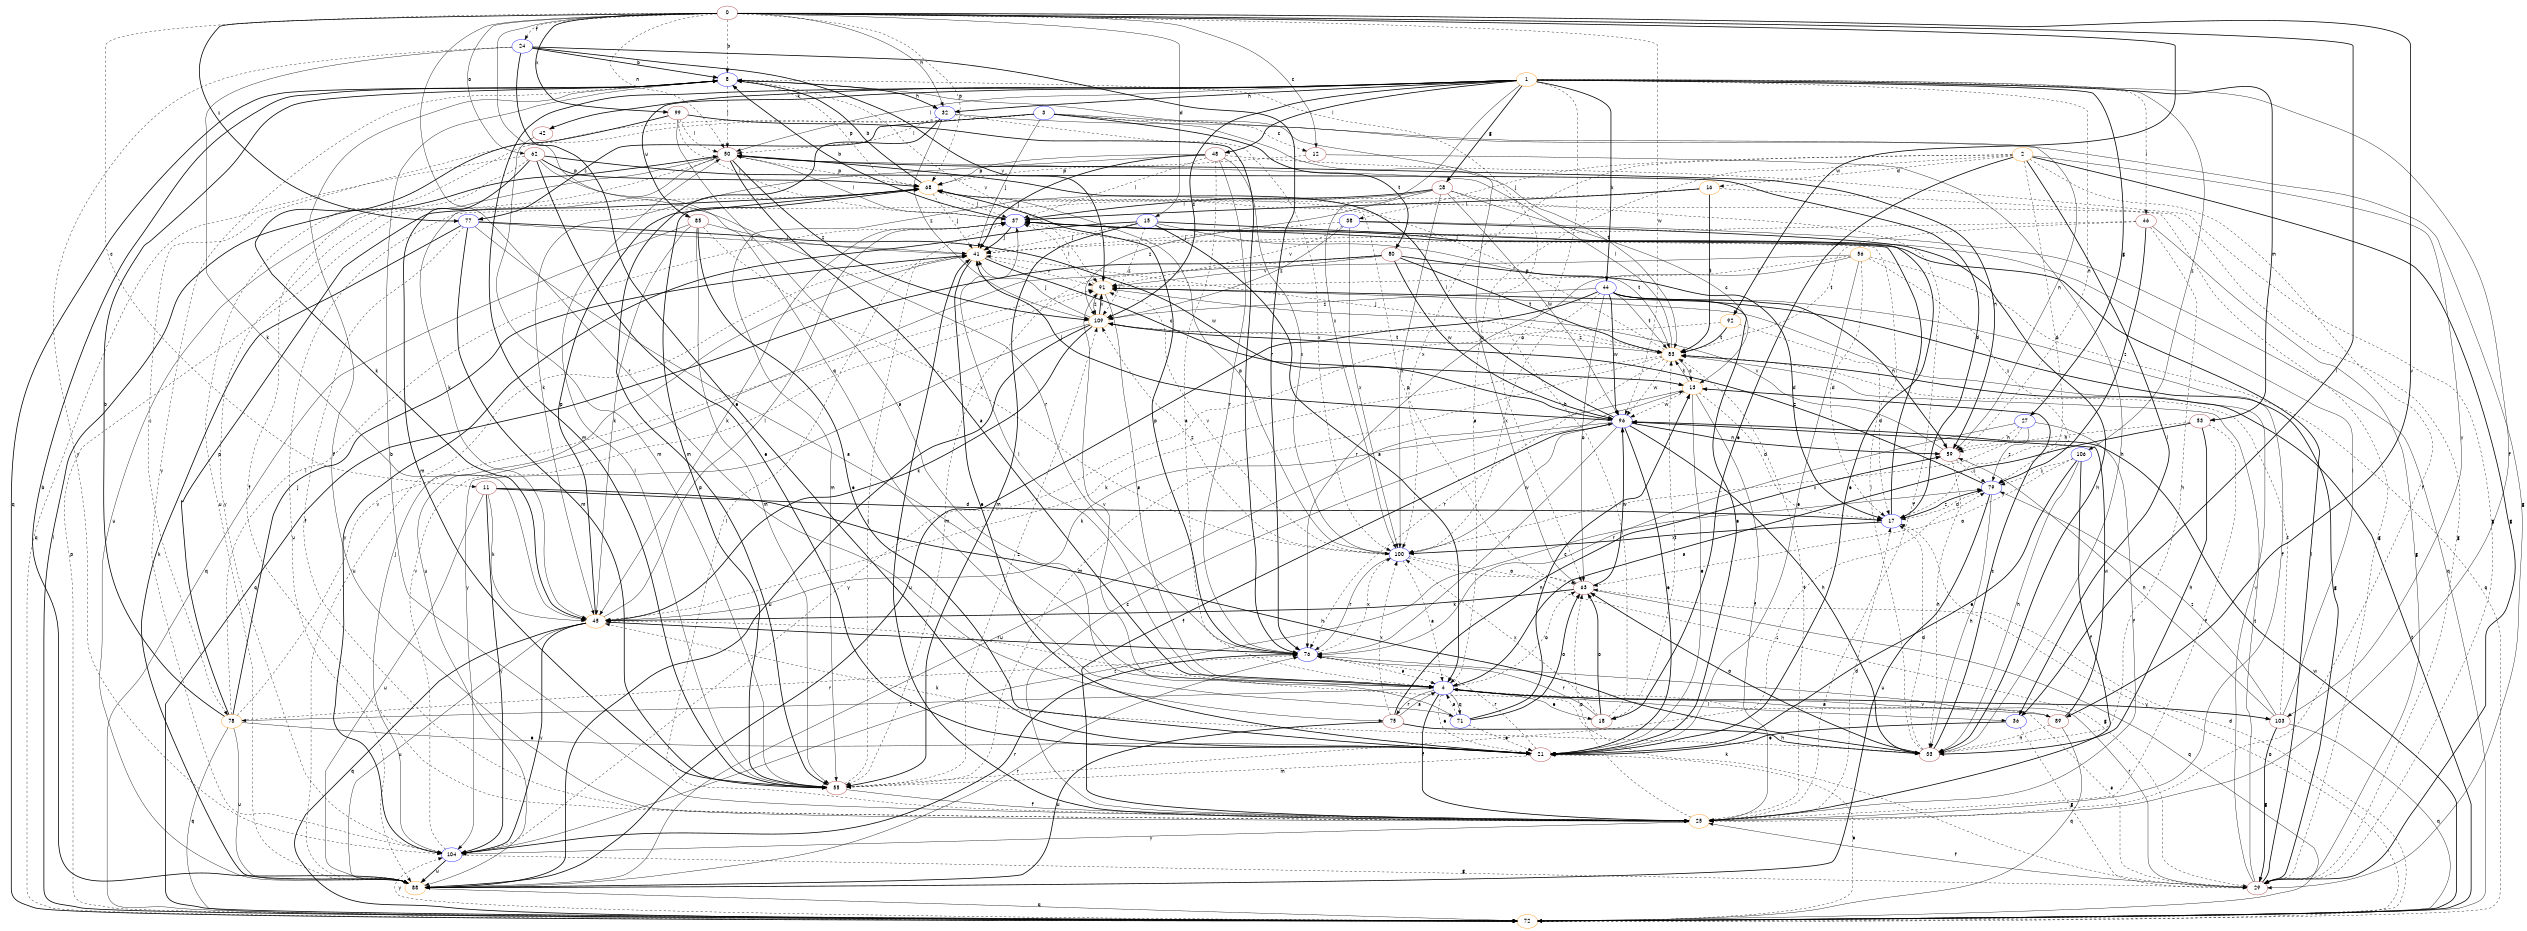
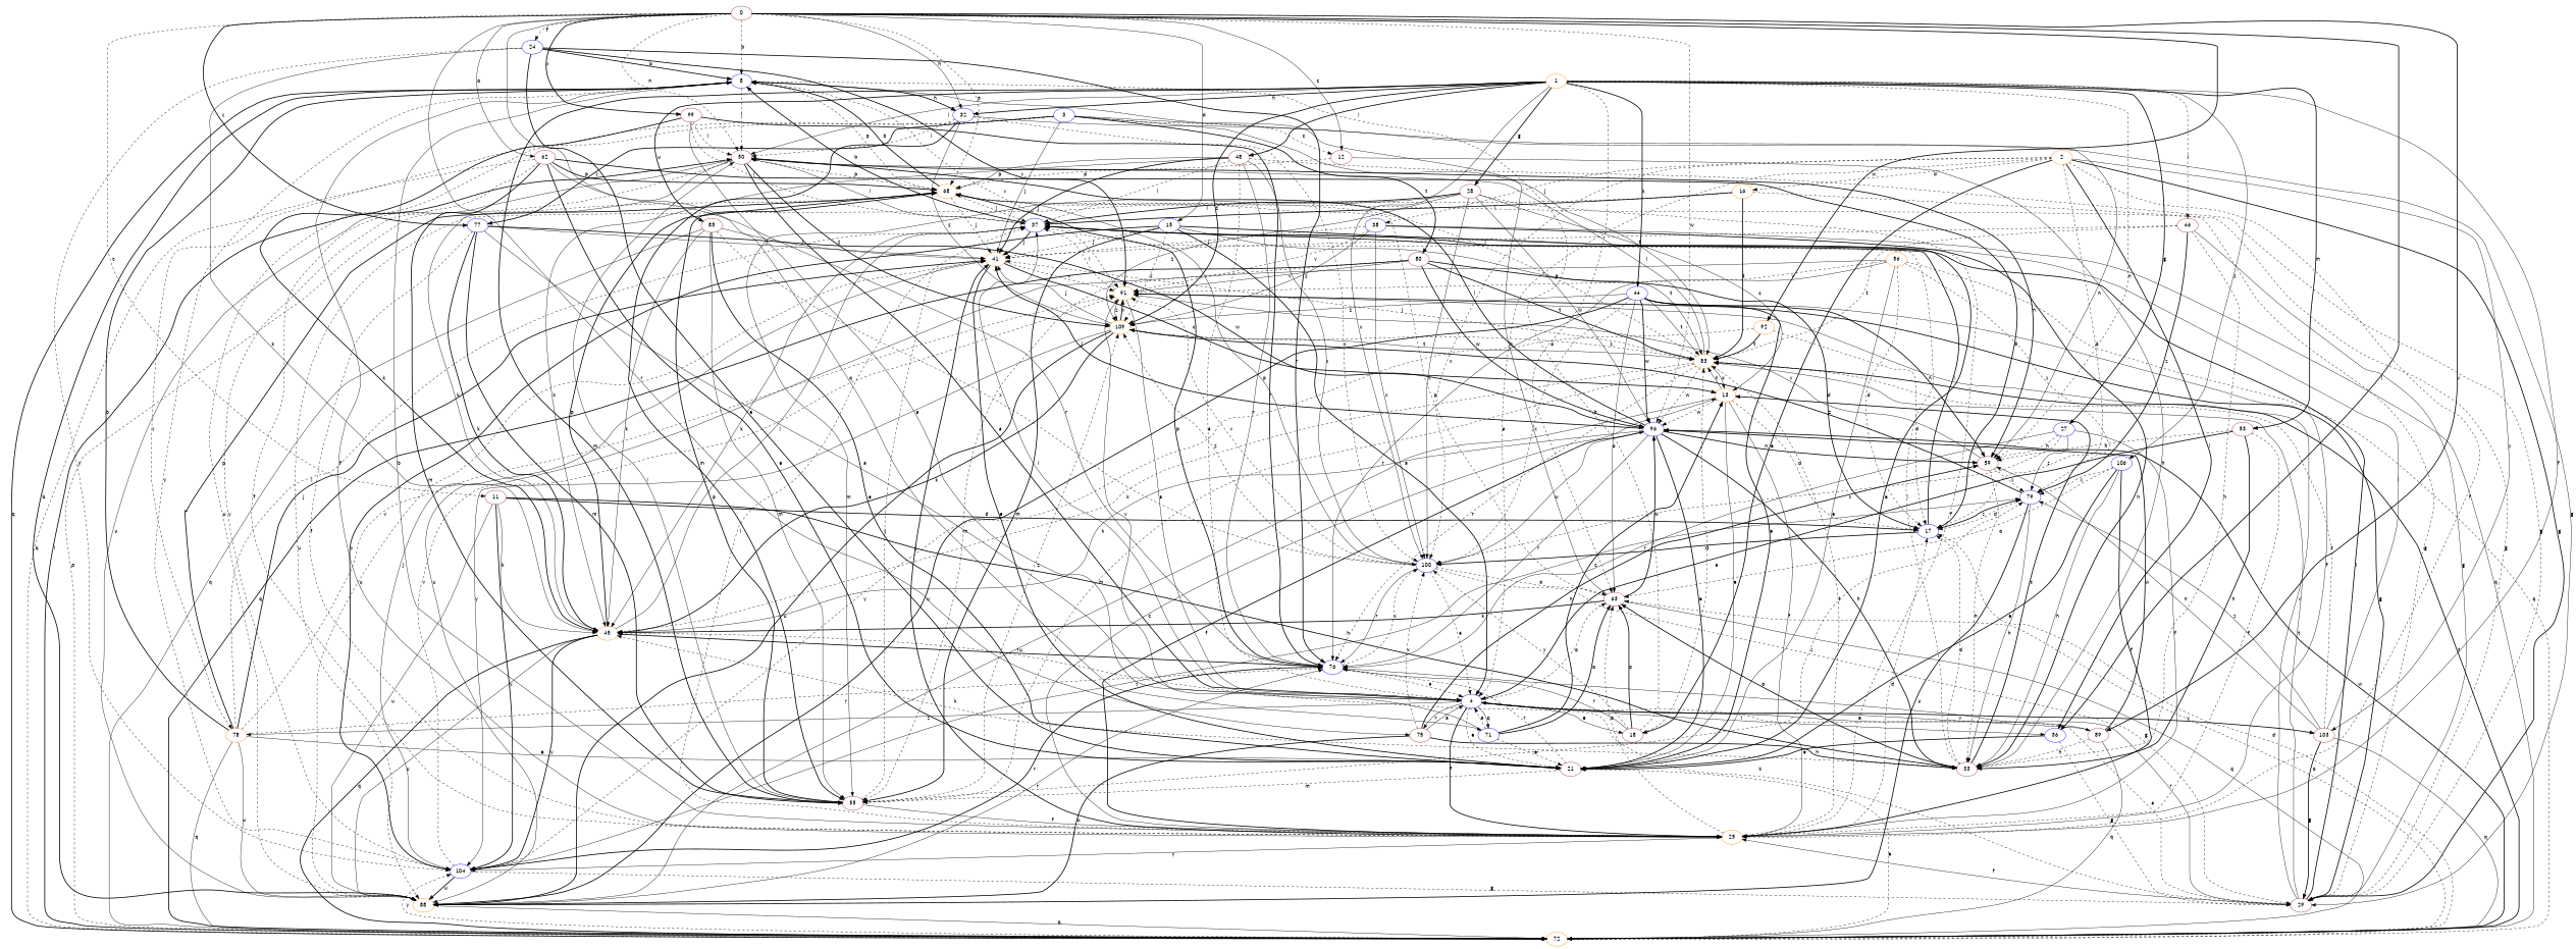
  strict digraph {
    fontname=Lato
    node [color=brown fontname=Lato]
    edge [fontname=Lato style=dashed]
    8 [color=blue]
    0
    11
    12
    15 [color=blue]
    24 [color=blue]
    32 [color=blue]
    36 [color=blue]
    62
    68 [color=darkorange]
    71 [color=blue]
    75
    77 [color=blue]
    89
    92 [color=darkorange]
    96 [color=blue]
    99
    50
    25 [color=darkorange]
    72 [color=darkorange]
    91 [color=darkorange]
    104 [color=blue]
    17 [color=blue]
    88 [color=darkorange]
    33
    45 [color=darkorange]
    55
    109 [color=darkorange]
    4 [color=blue]
    41 [color=darkorange]
    83 [color=darkorange]
    21
    76 [color=blue]
    100 [color=blue]
    29
    56 [color=darkorange]
    79 [color=blue]
    37 [color=blue]
    63
    13 [color=darkorange]
    59
    1 [color=darkorange]
    27 [color=blue]
    28
-   42
    44 [color=blue]
    46
    48
    53
    85
    106 [color=blue]
    2 [color=darkorange]
    16 [color=darkorange]
    18
    38 [color=blue]
    103
    78 [color=darkorange]
    3 [color=blue]
    80
    8 -> 32 [label=h style=bold]
    8 -> 68 [label=p]
    8 -> 50 [label=l]
    8 -> 25 [label=f style=solid]
    8 -> 72 [label=q style=bold]
    8 -> 91 [label=v]
    8 -> 104 [label=y]
    0 -> 8 [label=b]
    0 -> 11 [label=c]
    0 -> 12 [label=c style=solid]
    0 -> 15 [label=d style=solid]
    0 -> 24 [label=f]
    0 -> 32 [label=h style=solid]
    0 -> 36 [label=i style=bold]
    0 -> 62 [label=o style=solid]
    0 -> 68 [label=p]
    0 -> 71 [label=q style=solid]
    0 -> 75 [label=r style=solid]
    0 -> 77 [label=s style=bold]
    0 -> 89 [label=v style=bold]
    0 -> 92 [label=w style=bold]
    0 -> 96 [label=w]
    0 -> 99 [label=x style=bold]
    0 -> 50 [label=n]
    11 -> 104 [label=y style=bold]
    11 -> 17 [label=d style=bold]
    11 -> 88 [label=u style=solid]
    11 -> 33 [label=h style=bold]
    11 -> 45 [label=k style=solid]
    12 -> 68 [label=p]
    12 -> 33 [label=h style=solid]
    15 -> 104 [label=y style=bold]
    15 -> 55 [label=m style=bold]
    15 -> 109 [label=z]
    15 -> 4 [label=a style=bold]
    15 -> 41 [label=j]
    15 -> 83 [label=t style=solid]
    15 -> 21 [label=e style=bold]
    24 -> 8 [label=b style=bold]
    24 -> 91 [label=v style=bold]
    24 -> 104 [label=y]
    24 -> 45 [label=k style=solid]
    24 -> 21 [label=e style=bold]
    24 -> 76 [label=r style=bold]
    32 -> 50 [label=l]
    32 -> 55 [label=m style=bold]
    32 -> 109 [label=z style=solid]
    32 -> 100 [label=x]
    32 -> 29 [label=g style=solid]
    36 -> 21 [label=e style=bold]
    36 -> 29 [label=g]
    62 -> 68 [label=p style=bold]
    62 -> 25 [label=f]
    62 -> 72 [label=q]
    62 -> 17 [label=d style=bold]
    62 -> 55 [label=m style=bold]
    62 -> 21 [label=e style=bold]
    62 -> 76 [label=r style=solid]
    68 -> 8 [label=b style=bold]
    68 -> 41 [label=j]
    68 -> 29 [label=g]
    68 -> 37 [label=i]
    71 -> 91 [label=v style=solid]
    71 -> 4 [label=a]
    71 -> 21 [label=e]
    71 -> 63 [label=o style=bold]
    71 -> 13 [label=c style=bold]
    75 -> 88 [label=u style=bold]
    75 -> 33 [label=h style=bold]
    75 -> 4 [label=a style=solid]
    75 -> 100 [label=x]
    75 -> 59 [label=n style=bold]
    77 -> 96 [label=w style=bold]
    77 -> 25 [label=f]
-   77 -> 88 [label=k style=bold]
+   77 -> 45 [label=k style=bold]
    77 -> 55 [label=m style=bold]
    77 -> 4 [label=a style=solid]
    77 -> 41 [label=j style=solid]
    89 -> 96 [label=w style=bold]
    89 -> 72 [label=q style=solid]
    89 -> 33 [label=h]
    89 -> 4 [label=a style=solid]
    92 -> 104 [label=y]
    92 -> 17 [label=d]
    92 -> 83 [label=t style=bold]
    96 -> 50 [label=l style=bold]
    96 -> 25 [label=f style=bold]
    96 -> 33 [label=h style=bold]
    96 -> 45 [label=k style=solid]
    96 -> 41 [label=j style=bold]
    96 -> 21 [label=e style=bold]
    96 -> 76 [label=r style=solid]
    96 -> 59 [label=n style=bold]
    99 -> 50 [label=l]
    99 -> 45 [label=k style=bold]
    99 -> 4 [label=a style=solid]
    99 -> 76 [label=r style=bold]
    99 -> 37 [label=i]
    50 -> 68 [label=p]
    50 -> 104 [label=y]
    50 -> 88 [label=u style=solid]
    50 -> 45 [label=k style=solid]
    50 -> 109 [label=z style=bold]
    50 -> 4 [label=a style=bold]
    50 -> 59 [label=n style=bold]
    25 -> 8 [label=b style=solid]
    25 -> 104 [label=y style=solid]
    25 -> 17 [label=d]
    25 -> 41 [label=j style=bold]
    25 -> 83 [label=t]
    25 -> 37 [label=i]
    25 -> 63 [label=o]
    25 -> 13 [label=c style=solid]
    72 -> 68 [label=p]
    72 -> 96 [label=w style=bold]
    72 -> 50 [label=l style=bold]
    72 -> 104 [label=y]
    72 -> 17 [label=d]
    72 -> 83 [label=t style=bold]
    72 -> 21 [label=e]
    72 -> 63 [label=o]
    91 -> 109 [label=z style=solid]
    91 -> 4 [label=a style=solid]
    91 -> 29 [label=g style=bold]
    91 -> 37 [label=i]
    104 -> 91 [label=v]
    104 -> 88 [label=u style=bold]
    104 -> 41 [label=j style=solid]
    104 -> 76 [label=r style=bold]
    104 -> 29 [label=g]
    104 -> 79 [label=s style=solid]
    17 -> 100 [label=x style=bold]
    17 -> 79 [label=s style=bold]
    17 -> 37 [label=i style=bold]
    88 -> 8 [label=b style=bold]
    88 -> 72 [label=q style=solid]
    88 -> 76 [label=r style=solid]
    33 -> 17 [label=d]
    33 -> 45 [label=k]
    33 -> 37 [label=i]
    33 -> 63 [label=o style=bold]
    33 -> 13 [label=c style=bold]
    45 -> 68 [label=p style=bold]
    45 -> 72 [label=q style=bold]
    45 -> 104 [label=y style=bold]
    45 -> 88 [label=u style=solid]
    45 -> 76 [label=r style=bold]
    45 -> 37 [label=i style=solid]
    55 -> 68 [label=p style=bold]
    55 -> 50 [label=l style=solid]
    55 -> 25 [label=f style=solid]
    55 -> 109 [label=z]
    55 -> 41 [label=j]
    55 -> 79 [label=s]
    109 -> 91 [label=v style=bold]
    109 -> 104 [label=y style=solid]
    109 -> 88 [label=u style=bold]
    109 -> 45 [label=k style=bold]
    109 -> 41 [label=j style=solid]
    109 -> 83 [label=t style=solid]
    4 -> 36 [label=i style=solid]
    4 -> 71 [label=q style=solid]
    4 -> 75 [label=r style=solid]
    4 -> 89 [label=v style=solid]
    4 -> 25 [label=f style=bold]
    4 -> 21 [label=e]
    4 -> 37 [label=i style=solid]
    4 -> 63 [label=o]
    4 -> 18 [label=e style=solid]
    4 -> 103 [label=y style=bold]
    4 -> 78 [label=s style=solid]
    41 -> 91 [label=v]
    41 -> 88 [label=u]
    41 -> 21 [label=e style=bold]
    41 -> 13 [label=c style=bold]
    83 -> 68 [label=p]
    83 -> 96 [label=w]
    83 -> 50 [label=l style=solid]
    83 -> 45 [label=k]
    83 -> 55 [label=m]
    83 -> 109 [label=z]
    83 -> 41 [label=j]
    83 -> 76 [label=r]
    83 -> 13 [label=c style=solid]
    21 -> 55 [label=m]
    21 -> 76 [label=r]
    76 -> 68 [label=p style=bold]
    76 -> 4 [label=a]
    76 -> 100 [label=x]
    100 -> 68 [label=p style=solid]
    100 -> 96 [label=w style=solid]
    100 -> 91 [label=v]
    100 -> 109 [label=z]
    100 -> 4 [label=a]
    100 -> 76 [label=r style=solid]
    100 -> 29 [label=g]
    100 -> 63 [label=o]
    29 -> 25 [label=f style=solid]
    29 -> 91 [label=v style=solid]
    29 -> 45 [label=k]
    29 -> 4 [label=a]
    29 -> 83 [label=t style=solid]
    29 -> 76 [label=r style=solid]
    29 -> 37 [label=i style=bold]
    56 -> 72 [label=q]
    56 -> 91 [label=v]
    56 -> 17 [label=d]
    56 -> 88 [label=u style=solid]
    56 -> 21 [label=e style=solid]
    56 -> 76 [label=r style=solid]
    56 -> 79 [label=s]
    79 -> 17 [label=d]
    79 -> 88 [label=u style=bold]
    79 -> 33 [label=h style=solid]
    79 -> 109 [label=z style=bold]
    37 -> 8 [label=b style=bold]
    37 -> 50 [label=l style=solid]
    37 -> 45 [label=k style=solid]
    37 -> 41 [label=j style=bold]
    63 -> 8 [label=b style=solid]
    63 -> 68 [label=p]
    63 -> 96 [label=w style=bold]
    63 -> 72 [label=q style=solid]
    63 -> 45 [label=k style=bold]
    13 -> 96 [label=w]
    13 -> 25 [label=f style=solid]
    13 -> 17 [label=d]
    13 -> 88 [label=u style=solid]
    13 -> 83 [label=t style=solid]
    13 -> 21 [label=e style=solid]
    59 -> 91 [label=v style=solid]
    59 -> 33 [label=h]
    59 -> 79 [label=s]
    1 -> 32 [label=h style=bold]
    1 -> 50 [label=l style=solid]
    1 -> 25 [label=f style=solid]
    1 -> 55 [label=m style=bold]
    1 -> 109 [label=z style=bold]
    1 -> 100 [label=x style=solid]
    1 -> 63 [label=o]
    1 -> 59 [label=n]
    1 -> 27 [label=g style=bold]
    1 -> 28 [label=g style=bold]
-   1 -> 42 [label=k style=bold]
    1 -> 44 [label=k style=bold]
    1 -> 46 [label=l]
    1 -> 48 [label=l style=bold]
    1 -> 53 [label=m style=bold]
    1 -> 85 [label=u style=bold]
    1 -> 106 [label=z style=solid]
    27 -> 25 [label=f style=solid]
    27 -> 76 [label=r style=solid]
    27 -> 100 [label=x]
    27 -> 79 [label=s style=solid]
    27 -> 59 [label=n]
    28 -> 96 [label=w style=solid]
    28 -> 25 [label=f]
    28 -> 55 [label=m style=solid]
    28 -> 109 [label=z style=solid]
    28 -> 100 [label=x style=solid]
    28 -> 37 [label=i style=bold]
    28 -> 13 [label=c style=solid]
-   42 -> 55 [label=m style=solid]
    44 -> 96 [label=w style=bold]
    44 -> 25 [label=f style=solid]
    44 -> 88 [label=u style=bold]
    44 -> 109 [label=z style=solid]
    44 -> 83 [label=t style=solid]
    44 -> 21 [label=e style=bold]
    44 -> 100 [label=x]
    44 -> 63 [label=o style=solid]
    44 -> 59 [label=n style=bold]
    46 -> 33 [label=h]
    46 -> 41 [label=j]
    46 -> 83 [label=t]
    46 -> 29 [label=g style=solid]
    46 -> 79 [label=s style=bold]
    48 -> 68 [label=p style=solid]
    48 -> 45 [label=k style=solid]
    48 -> 4 [label=a]
    48 -> 41 [label=j style=bold]
    48 -> 76 [label=r style=solid]
    48 -> 100 [label=x style=solid]
    48 -> 29 [label=g]
    48 -> 37 [label=i]
    53 -> 25 [label=f]
    53 -> 33 [label=h style=bold]
    53 -> 4 [label=a style=bold]
    53 -> 59 [label=n]
    85 -> 72 [label=q style=solid]
    85 -> 45 [label=k style=solid]
    85 -> 55 [label=m style=solid]
    85 -> 41 [label=j style=solid]
    85 -> 21 [label=e style=bold]
    85 -> 100 [label=x]
    106 -> 25 [label=f style=bold]
    106 -> 33 [label=h style=solid]
    106 -> 21 [label=e style=bold]
    106 -> 79 [label=s]
    106 -> 63 [label=o]
    2 -> 36 [label=i style=bold]
    2 -> 25 [label=f]
    2 -> 17 [label=d]
    2 -> 4 [label=a]
    2 -> 100 [label=x]
    2 -> 29 [label=g style=bold]
    2 -> 16 [label=d]
    2 -> 18 [label=e style=bold]
    2 -> 38 [label=j]
    2 -> 103 [label=y style=solid]
    16 -> 88 [label=u]
    16 -> 83 [label=t style=bold]
    16 -> 29 [label=g]
    16 -> 37 [label=i style=bold]
    18 -> 8 [label=b]
    18 -> 83 [label=t]
    18 -> 76 [label=r style=solid]
    18 -> 100 [label=x]
    18 -> 63 [label=o style=bold]
    38 -> 72 [label=q style=solid]
    38 -> 91 [label=v]
    38 -> 33 [label=h style=bold]
    38 -> 109 [label=z style=solid]
    38 -> 41 [label=j]
    38 -> 100 [label=x style=solid]
    103 -> 72 [label=q style=solid]
    103 -> 83 [label=t]
    103 -> 29 [label=g style=bold]
    103 -> 79 [label=s style=solid]
    103 -> 37 [label=i style=solid]
    103 -> 59 [label=n style=solid]
    78 -> 8 [label=b style=bold]
    78 -> 68 [label=p style=bold]
    78 -> 72 [label=q style=solid]
    78 -> 91 [label=v]
    78 -> 88 [label=u style=solid]
    78 -> 41 [label=j style=bold]
    78 -> 21 [label=e style=solid]
    78 -> 76 [label=r]
    78 -> 37 [label=i]
    3 -> 12 [label=c]
    3 -> 77 [label=s style=bold]
    3 -> 88 [label=u]
    3 -> 41 [label=j style=solid]
    3 -> 83 [label=t style=solid]
    3 -> 59 [label=n style=solid]
    3 -> 78 [label=s]
    3 -> 80 [label=t style=bold]
    80 -> 96 [label=w style=bold]
    80 -> 72 [label=q style=bold]
    80 -> 91 [label=v style=solid]
    80 -> 17 [label=d style=bold]
    80 -> 55 [label=m]
    80 -> 83 [label=t style=bold]
  }
